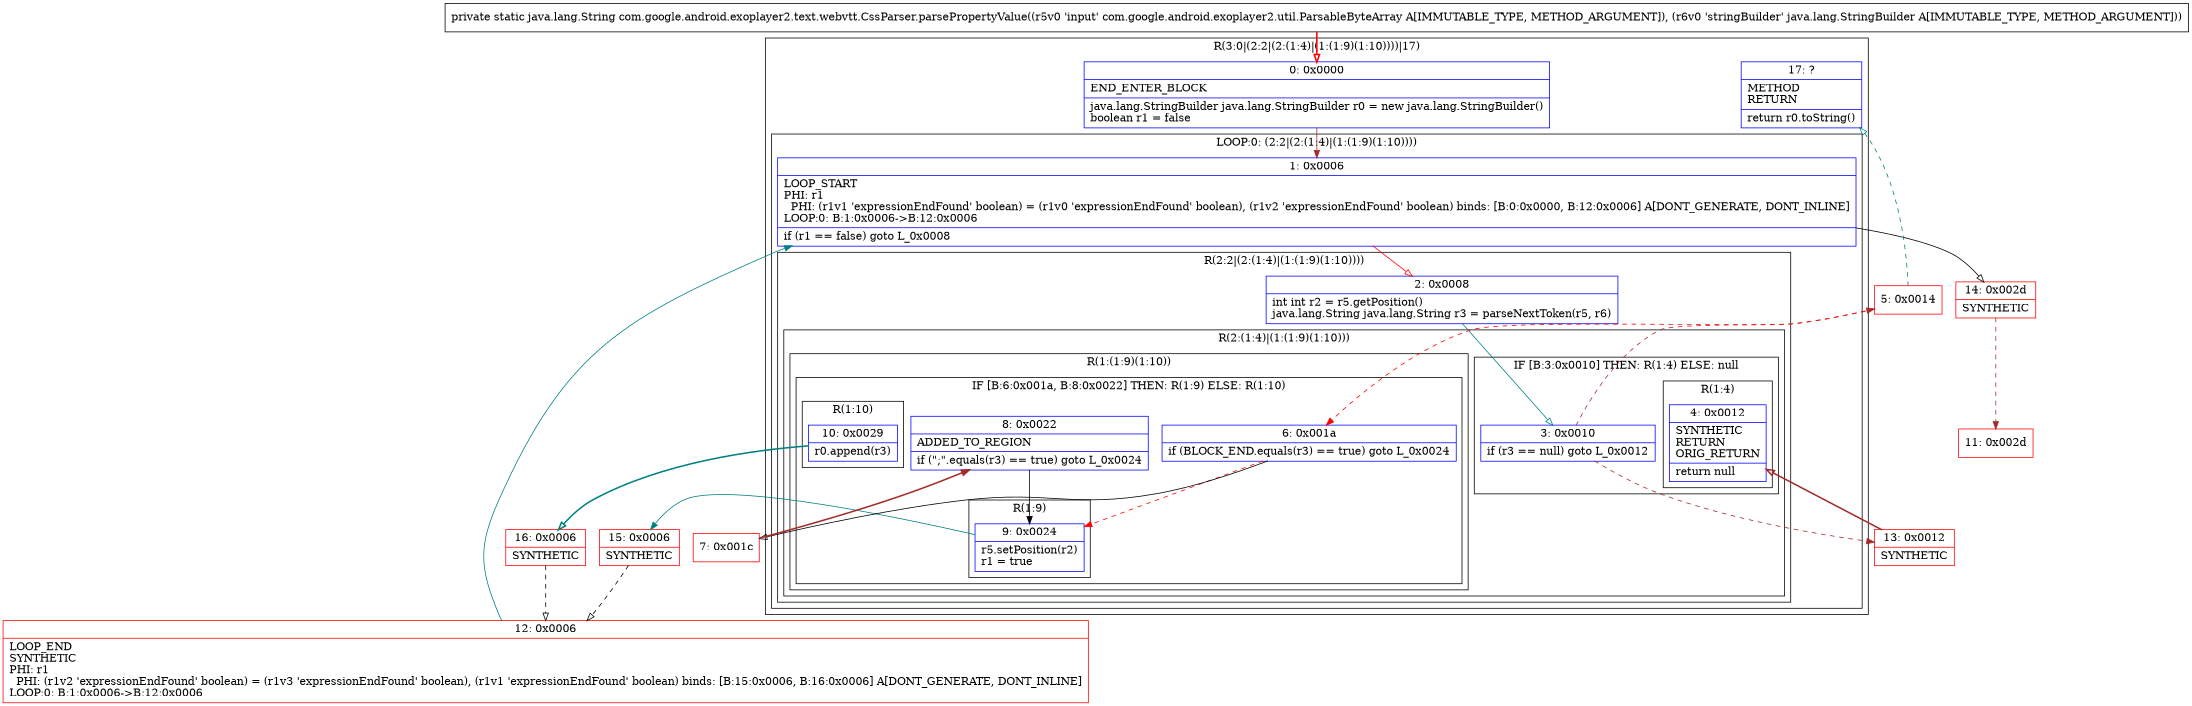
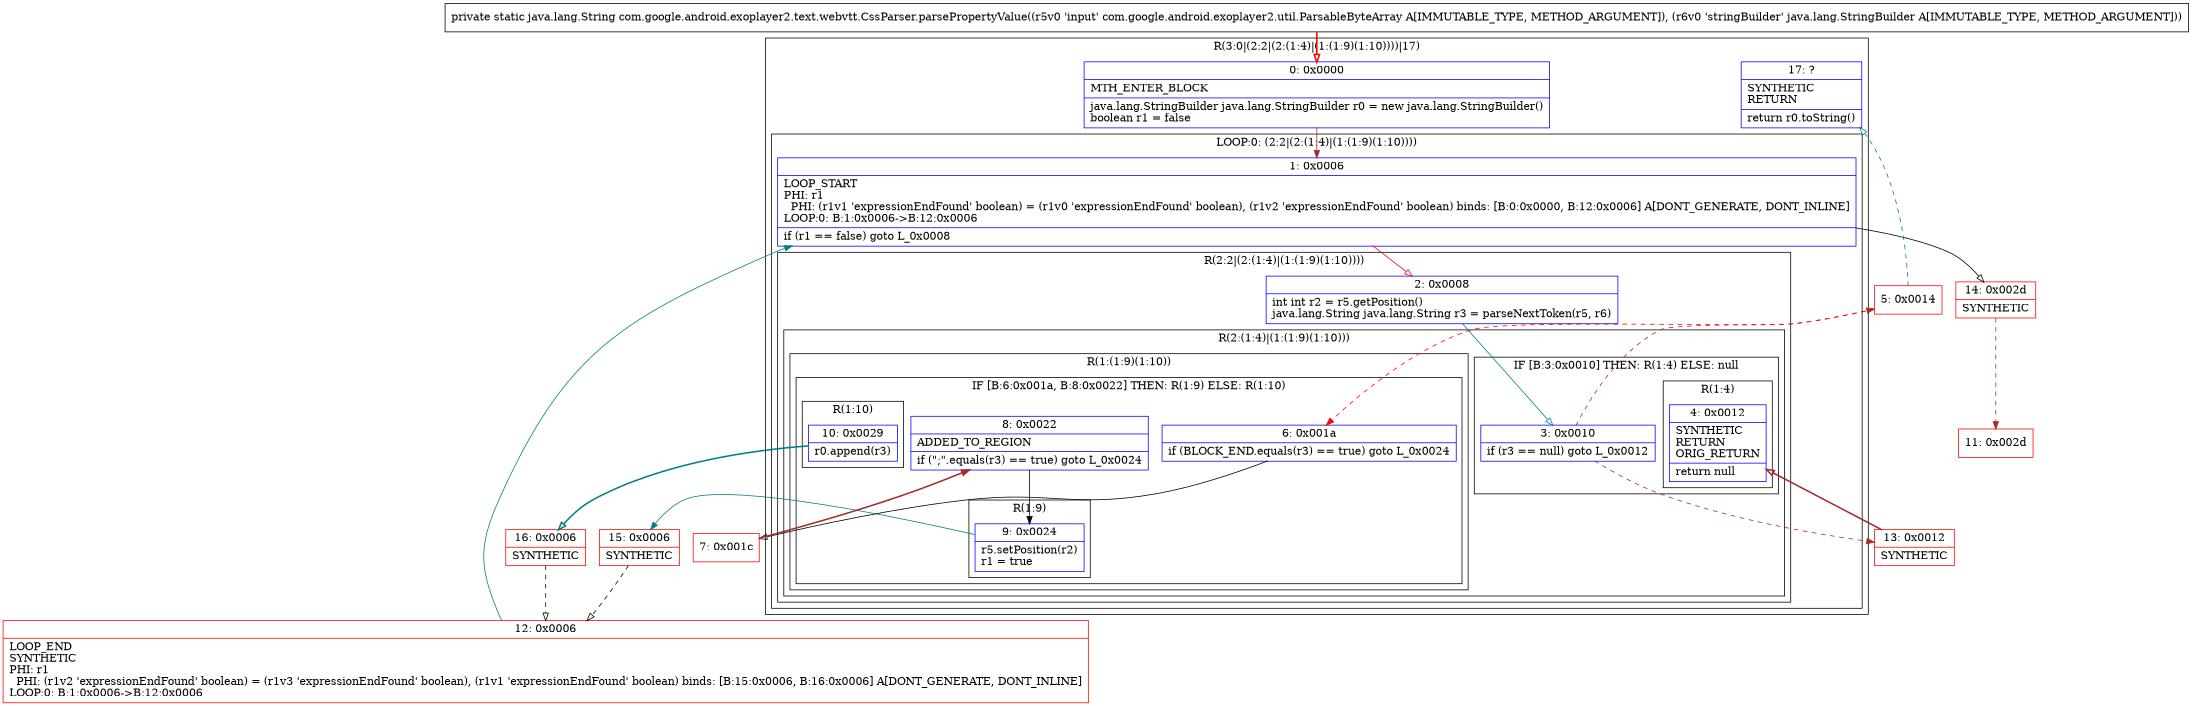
  digraph {
    node [color=blue shape=record]
    edge [arrowhead=normal color=brown style=dashed]
    n1 [label="{4\:\ 0x0012|SYNTHETIC\lRETURN\lORIG_RETURN\l|return null\l}"]
    n2 [label="{3\:\ 0x0010|if (r3 == null) goto L_0x0012\l}"]
    n3 [label="{9\:\ 0x0024|r5.setPosition(r2)\lr1 = true\l}"]
    n4 [label="{10\:\ 0x0029|r0.append(r3)\l}"]
    n5 [label="{6\:\ 0x001a|if (BLOCK_END.equals(r3) == true) goto L_0x0024\l}"]
    n6 [label="{8\:\ 0x0022|ADDED_TO_REGION\l|if (\";\".equals(r3) == true) goto L_0x0024\l}"]
    n7 [label="{2\:\ 0x0008|int int r2 = r5.getPosition()\ljava.lang.String java.lang.String r3 = parseNextToken(r5, r6)\l}"]
    n8 [label="{1\:\ 0x0006|LOOP_START\lPHI: r1 \l  PHI: (r1v1 'expressionEndFound' boolean) = (r1v0 'expressionEndFound' boolean), (r1v2 'expressionEndFound' boolean) binds: [B:0:0x0000, B:12:0x0006] A[DONT_GENERATE, DONT_INLINE]\lLOOP:0: B:1:0x0006\-\>B:12:0x0006\l|if (r1 == false) goto L_0x0008\l}"]
-   n9 [label="{0\:\ 0x0000|END_ENTER_BLOCK\l|java.lang.StringBuilder java.lang.StringBuilder r0 = new java.lang.StringBuilder()\lboolean r1 = false\l}"]
-   n10 [label="{17\:\ ?|METHOD\lRETURN\l|return r0.toString()\l}"]
+   n9 [label="{0\:\ 0x0000|MTH_ENTER_BLOCK\l|java.lang.StringBuilder java.lang.StringBuilder r0 = new java.lang.StringBuilder()\lboolean r1 = false\l}"]
+   n10 [label="{17\:\ ?|SYNTHETIC\lRETURN\l|return r0.toString()\l}"]
    n11 [color=red label="{5\:\ 0x0014}"]
    n12 [color=red label="{13\:\ 0x0012|SYNTHETIC\l}"]
    n13 [color=red label="{15\:\ 0x0006|SYNTHETIC\l}"]
    n14 [color=red label="{16\:\ 0x0006|SYNTHETIC\l}"]
    n15 [color=red label="{7\:\ 0x001c}"]
    n16 [color=red label="{14\:\ 0x002d|SYNTHETIC\l}"]
    n17 [color=red label="{11\:\ 0x002d}"]
    n18 [color=red label="{12\:\ 0x0006|LOOP_END\lSYNTHETIC\lPHI: r1 \l  PHI: (r1v2 'expressionEndFound' boolean) = (r1v3 'expressionEndFound' boolean), (r1v1 'expressionEndFound' boolean) binds: [B:15:0x0006, B:16:0x0006] A[DONT_GENERATE, DONT_INLINE]\lLOOP:0: B:1:0x0006\-\>B:12:0x0006\l}"]
    n19 [label="{private static java.lang.String com.google.android.exoplayer2.text.webvtt.CssParser.parsePropertyValue((r5v0 'input' com.google.android.exoplayer2.util.ParsableByteArray A[IMMUTABLE_TYPE, METHOD_ARGUMENT]), (r6v0 'stringBuilder' java.lang.StringBuilder A[IMMUTABLE_TYPE, METHOD_ARGUMENT])) }" color=""]
    subgraph cluster_1 {
      label="R(3:0|(2:2|(2:(1:4)|(1:(1:9)(1:10))))|17)"
      n9
      n10
      subgraph cluster_2 {
        label="LOOP:0: (2:2|(2:(1:4)|(1:(1:9)(1:10))))"
        n8
        subgraph cluster_3 {
          label="R(2:2|(2:(1:4)|(1:(1:9)(1:10))))"
          n7
          subgraph cluster_4 {
            label="R(2:(1:4)|(1:(1:9)(1:10)))"
            subgraph cluster_5 {
              label="IF [B:3:0x0010] THEN: R(1:4) ELSE: null"
              n2
              subgraph cluster_6 {
                label="R(1:4)"
                n1
              }
            }
            subgraph cluster_7 {
              label="R(1:(1:9)(1:10))"
              subgraph cluster_8 {
                label="IF [B:6:0x001a, B:8:0x0022] THEN: R(1:9) ELSE: R(1:10)"
                n5
                n6
                subgraph cluster_9 {
                  label="R(1:9)"
                  n3
                }
                subgraph cluster_10 {
                  label="R(1:10)"
                  n4
                }
              }
            }
          }
        }
      }
    }
    n2 -> n11
    n2 -> n12
    n3 -> n13 [color=teal style=solid]
    n4 -> n14 [arrowhead=onormal color=teal style=bold]
-   n5 -> n3 [color=red]
    n5 -> n15 [arrowhead=onormal color=black style=solid]
    n6 -> n3 [color=black style=solid]
    n7 -> n2 [arrowhead=onormal color=teal style=solid]
    n8 -> n7 [arrowhead=onormal color=red style=solid]
    n8 -> n16 [arrowhead=onormal color=black style=solid]
    n9 -> n8 [style=solid]
    n11 -> n5 [color=red]
    n11 -> n10 [arrowhead=onormal color=teal]
    n12 -> n1 [arrowhead=onormal style=bold]
    n13 -> n18 [arrowhead=onormal color=black]
    n14 -> n18 [arrowhead=onormal color=black]
    n15 -> n6 [style=bold]
    n16 -> n17
    n18 -> n8 [color=teal style=solid]
    n19 -> n9 [arrowhead=onormal color=red style=bold]
  }
